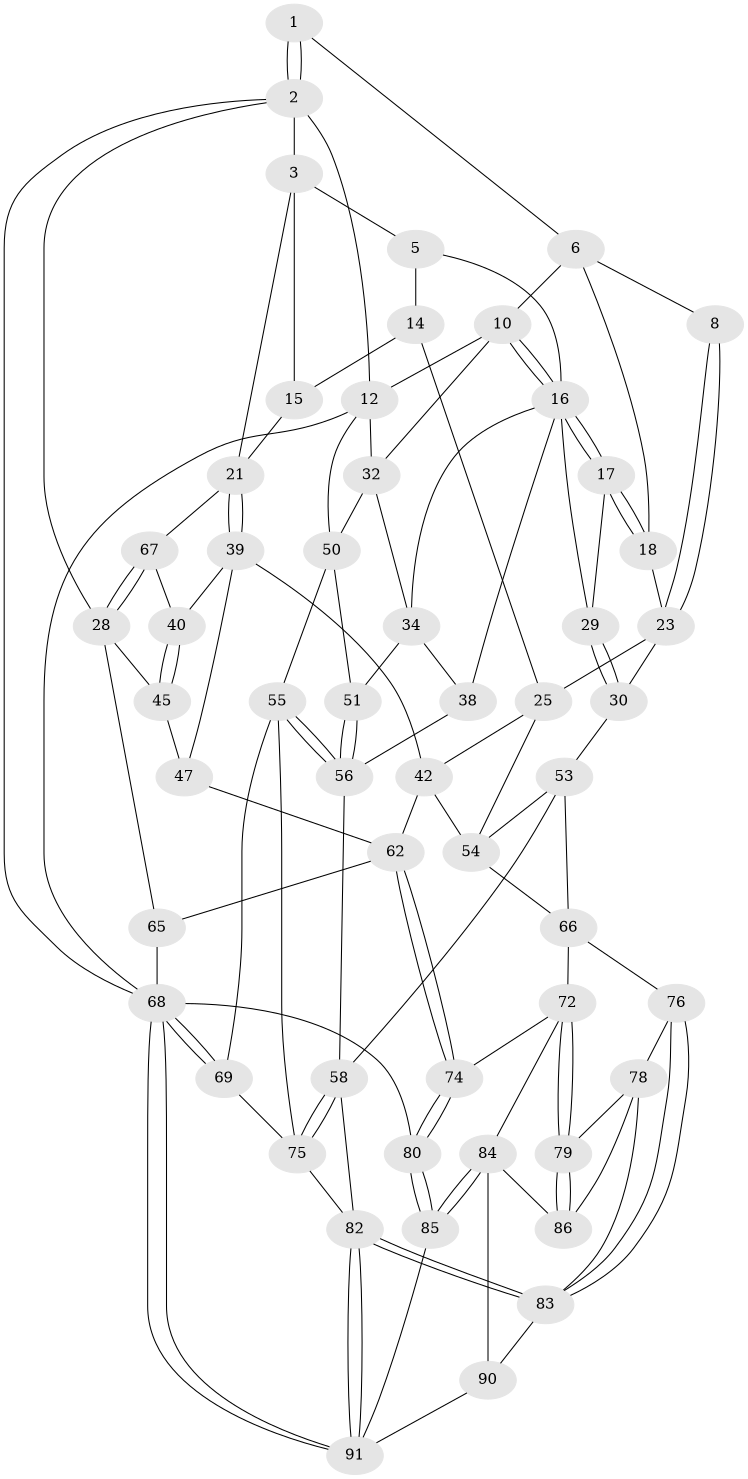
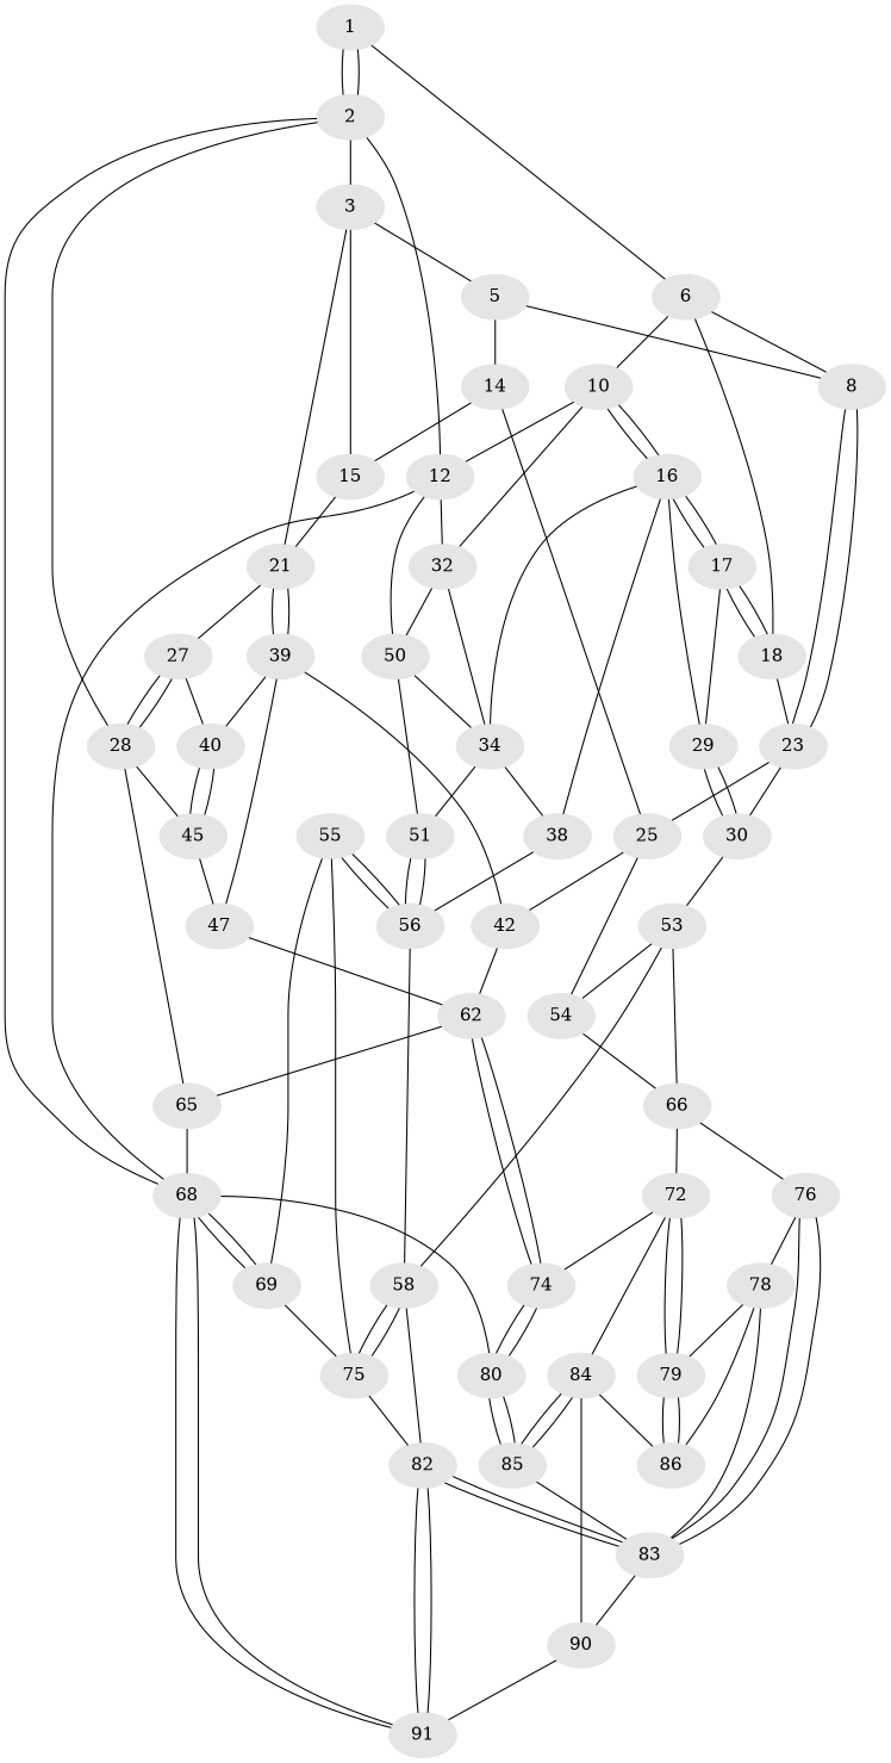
  graph {
    node [color=gray90 style=filled]
    2 [super="+13"]
    1
    6 [super="+7"]
    3 [super="+4"]
    12 [super="+44"]
    28 [super="+46"]
    68 [super="+71"]
    8
    10 [super="+11"]
    18 [super="+19"]
    5 [super="+9"]
    15 [super="+20"]
    21 [super="+22"]
    32 [super="+33"]
    50 [super="+52"]
    45
    65
    69
    80
    91 [super="+92"]
    14 [super="+26"]
-   27 [label=67]
+   27
    39 [super="+43"]
    23 [super="+24"]
    25 [super="+41"]
    16 [super="+35"]
    30 [super="+37"]
    17 [super="+31"]
    34 [super="+48"]
    38 [super="+49"]
    29
    51
    55 [super="+70"]
    42 [super="+61"]
    54 [super="+64"]
    56 [super="+57"]
    40
    47
    53 [super="+60"]
    62 [super="+63"]
    66 [super="+67"]
    58 [super="+59"]
    74
    75 [super="+81"]
    82
    76 [super="+77"]
    72 [super="+73"]
    78 [super="+89"]
    83 [super="+88"]
    79
    84 [super="+87"]
    85
    86
    90
    2 -- 3
    2 -- 12
    2 -- 28
    2 -- 68
    1 -- 2
    1 -- 2
    1 -- 6
    6 -- 8
    6 -- 10
    6 -- 18
    3 -- 5
    3 -- 15
    3 -- 21
    12 -- 68
    12 -- 32
    12 -- 50
    28 -- 45
    28 -- 65
    68 -- 69
    68 -- 69
    68 -- 80
    68 -- 91
    68 -- 91
    8 -- 23
    8 -- 23
    10 -- 12
    10 -- 32
    10 -- 16
    10 -- 16
    18 -- 23
-   5 -- 16
+   5 -- 8
    5 -- 14
    15 -- 21
    21 -- 27
    21 -- 39
    21 -- 39
    32 -- 50
    32 -- 34
    50 -- 51
-   50 -- 55
+   50 -- 34
    45 -- 47
    65 -- 68
    69 -- 75
    80 -- 85
    80 -- 85
    14 -- 15 [weight=2]
    14 -- 25
    27 -- 28
    27 -- 28
    27 -- 40
    39 -- 42
    39 -- 40
    39 -- 47
    23 -- 25
    23 -- 30
    25 -- 42
    25 -- 54
    16 -- 17
    16 -- 17
    16 -- 34
    16 -- 38
    16 -- 29
    30 -- 53
    17 -- 18
    17 -- 18
    17 -- 29
    34 -- 38
    34 -- 51
    38 -- 56
    29 -- 30
    29 -- 30
    51 -- 56
    51 -- 56
    55 -- 69
    55 -- 56
    55 -- 56
    55 -- 75
-   42 -- 54
    42 -- 62
    54 -- 66
    56 -- 58
    40 -- 45
    40 -- 45
    47 -- 62
    53 -- 54
    53 -- 66
    53 -- 58
    62 -- 65
    62 -- 74
    62 -- 74
    66 -- 76
    66 -- 72
    58 -- 75
    58 -- 75
    58 -- 82
    74 -- 80
    74 -- 80
    75 -- 82
    82 -- 91
    82 -- 91
    82 -- 83
    82 -- 83
    76 -- 78
    76 -- 83
    76 -- 83
    72 -- 74
    72 -- 79
    72 -- 79
    72 -- 84
    78 -- 83
    78 -- 79
    78 -- 86
    83 -- 90
    79 -- 86
    79 -- 86
    84 -- 85
    84 -- 85
    84 -- 86
    84 -- 90
-   85 -- 91
+   85 -- 83
    90 -- 91
  }
